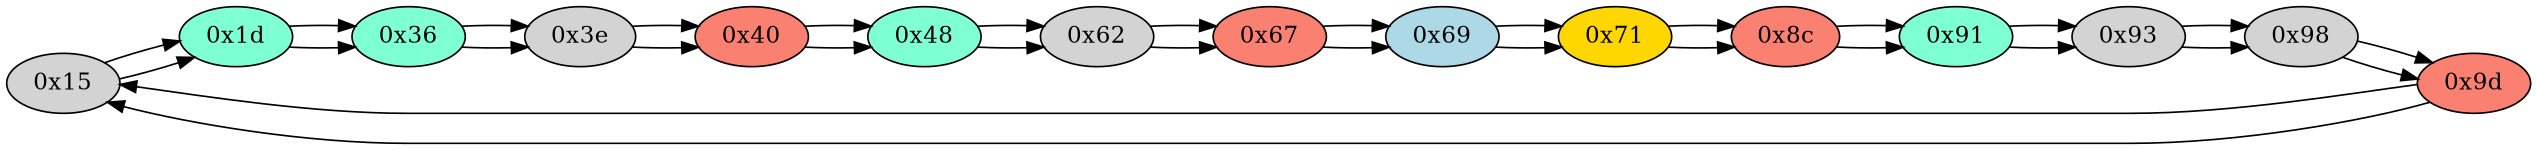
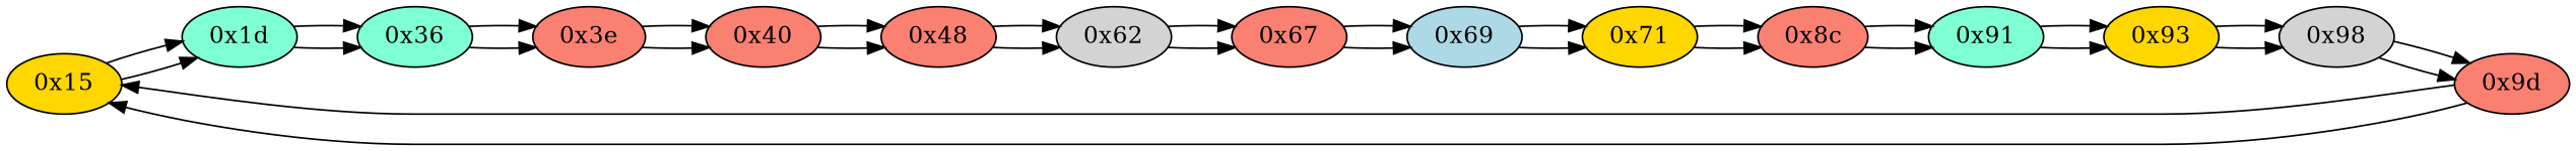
  digraph {
    rankdir=LR
    node [fillcolor=salmon style=filled]
-   n1 [fillcolor=lightgrey label="0x15"]
+   n1 [fillcolor=gold label="0x15"]
    n2 [fillcolor=aquamarine label="0x1d"]
    n3 [fillcolor=aquamarine label="0x36"]
-   n4 [fillcolor=lightgrey label="0x3e"]
+   n4 [label="0x3e"]
    n5 [label="0x40"]
-   n6 [fillcolor=aquamarine label="0x48"]
+   n6 [label="0x48"]
    n7 [fillcolor=lightgrey label="0x62"]
    n8 [label="0x67"]
    n9 [fillcolor=lightblue label="0x69"]
    n10 [fillcolor=gold label="0x71"]
    n11 [label="0x8c"]
    n12 [fillcolor=aquamarine label="0x91"]
-   n13 [fillcolor=lightgrey label="0x93"]
+   n13 [fillcolor=gold label="0x93"]
    n14 [fillcolor=lightgrey label="0x98"]
    n15 [label="0x9d"]
    n1 -> n2
    n1 -> n2
    n2 -> n3
    n2 -> n3
    n3 -> n4
    n3 -> n4
    n4 -> n5
    n4 -> n5
    n5 -> n6
    n5 -> n6
    n6 -> n7
    n6 -> n7
    n7 -> n8
    n7 -> n8
    n8 -> n9
    n8 -> n9
    n9 -> n10
    n9 -> n10
    n10 -> n11
    n10 -> n11
    n11 -> n12
    n11 -> n12
    n12 -> n13
    n12 -> n13
    n13 -> n14
    n13 -> n14
    n14 -> n15
    n14 -> n15
    n15 -> n1
    n15 -> n1
  }
